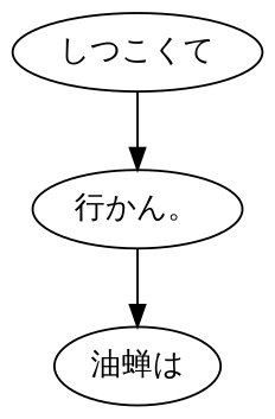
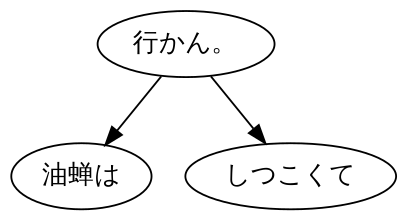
  digraph {
    n1 [label="油蝉は"]
    n2 [label="行かん。"]
    n3 [label="しつこくて"]
    n2 -> n1
-   n3 -> n2
+   n2 -> n3
  }
